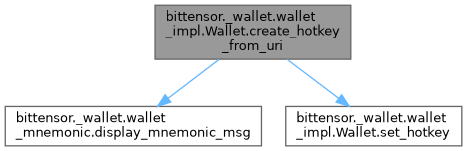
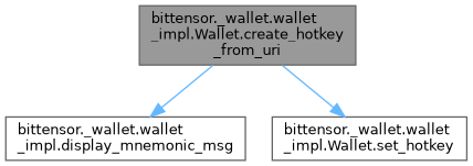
  digraph {
    rankdir=TB
    node [color=grey40 fillcolor=white fontname=Helvetica fontsize=10 shape=box style=filled]
    edge [color=steelblue1 fontname=Helvetica fontsize=10 labelfontname=Helvetica labelfontsize=10 style=solid]
    n1 [color=gray40 fillcolor=grey60 fontcolor=black height=0.2 label="bittensor._wallet.wallet\l_impl.Wallet.create_hotkey\l_from_uri" width=0.4]
-   n2 [height=0.2 label="bittensor._wallet.wallet\l_mnemonic.display_mnemonic_msg" width=0.4]
+   n2 [height=0.2 label="bittensor._wallet.wallet\l_impl.display_mnemonic_msg" width=0.4]
    n3 [height=0.2 label="bittensor._wallet.wallet\l_impl.Wallet.set_hotkey" width=0.4]
    n1 -> n2
    n1 -> n3
  }
